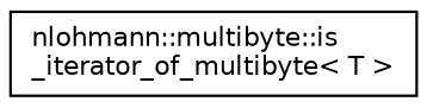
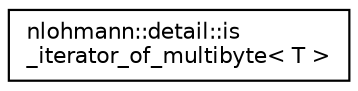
  digraph {
    rankdir=LR
-   n1 [color=black fillcolor=white fontname=Helvetica fontsize=10 height=0.2 label="nlohmann::multibyte::is\l_iterator_of_multibyte\< T \>" shape=record style=filled width=0.4]
+   n1 [color=black fillcolor=white fontname=Helvetica fontsize=10 height=0.2 label="nlohmann::detail::is\l_iterator_of_multibyte\< T \>" shape=record style=filled width=0.4]
  }
